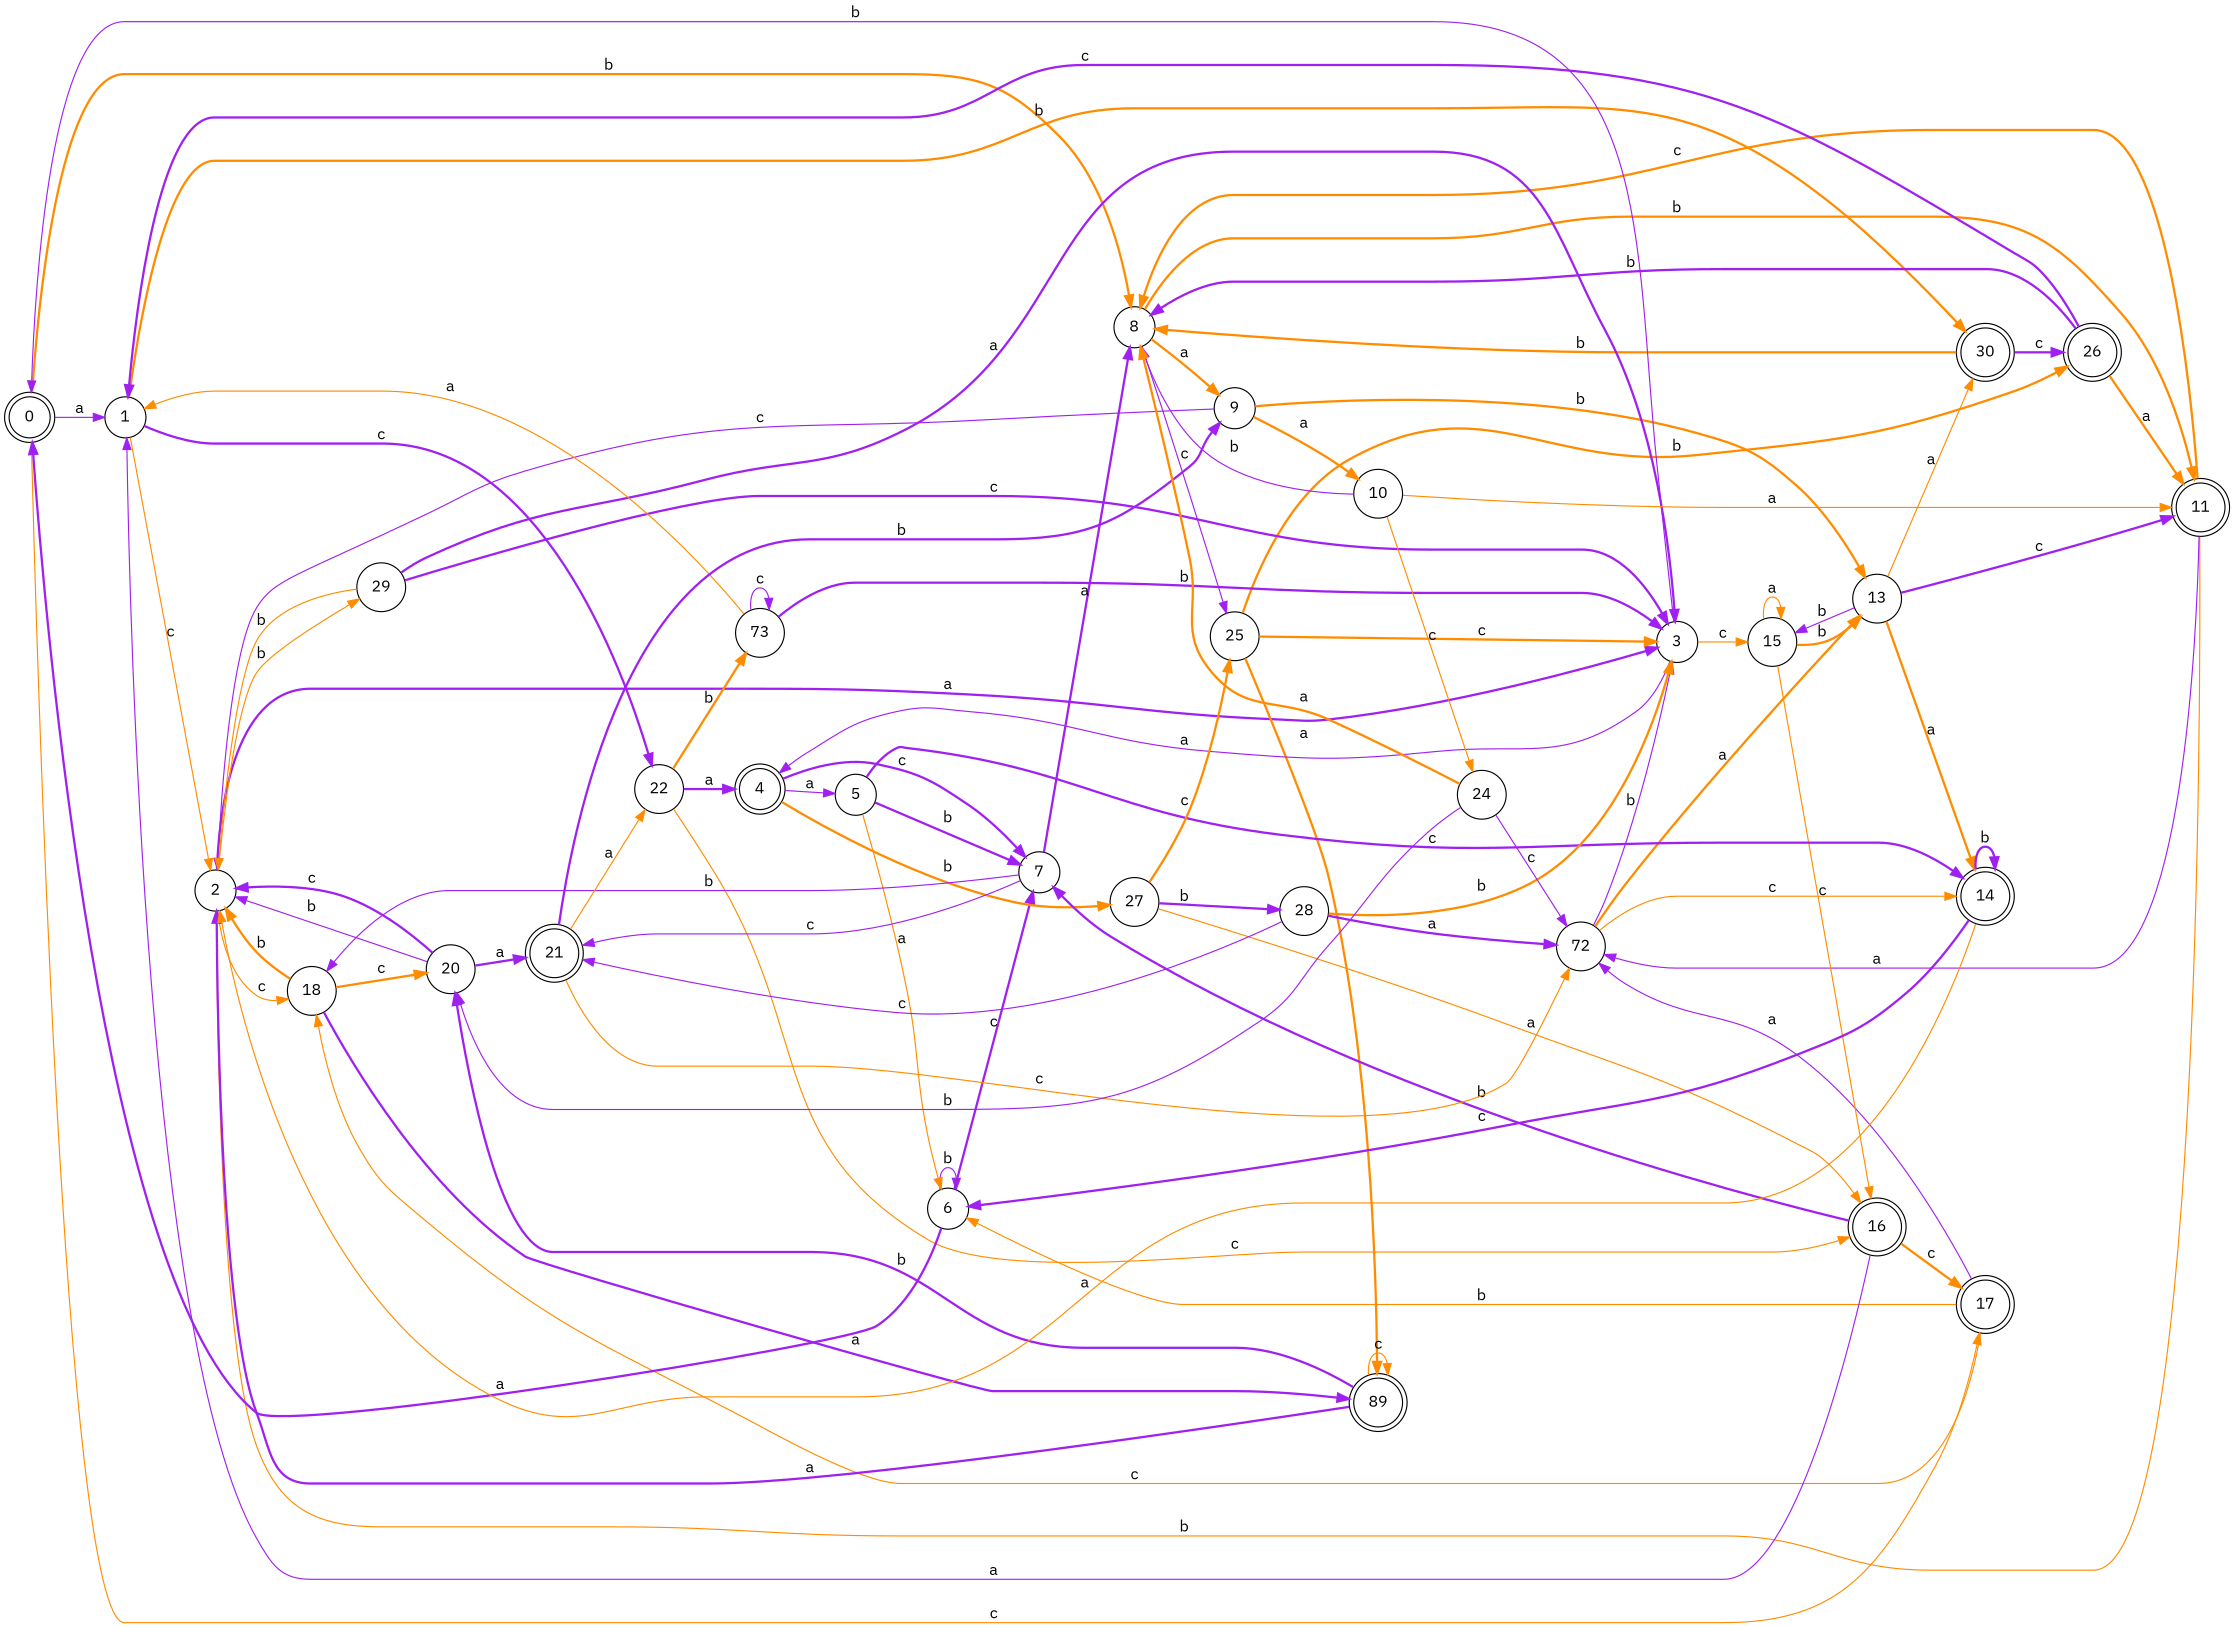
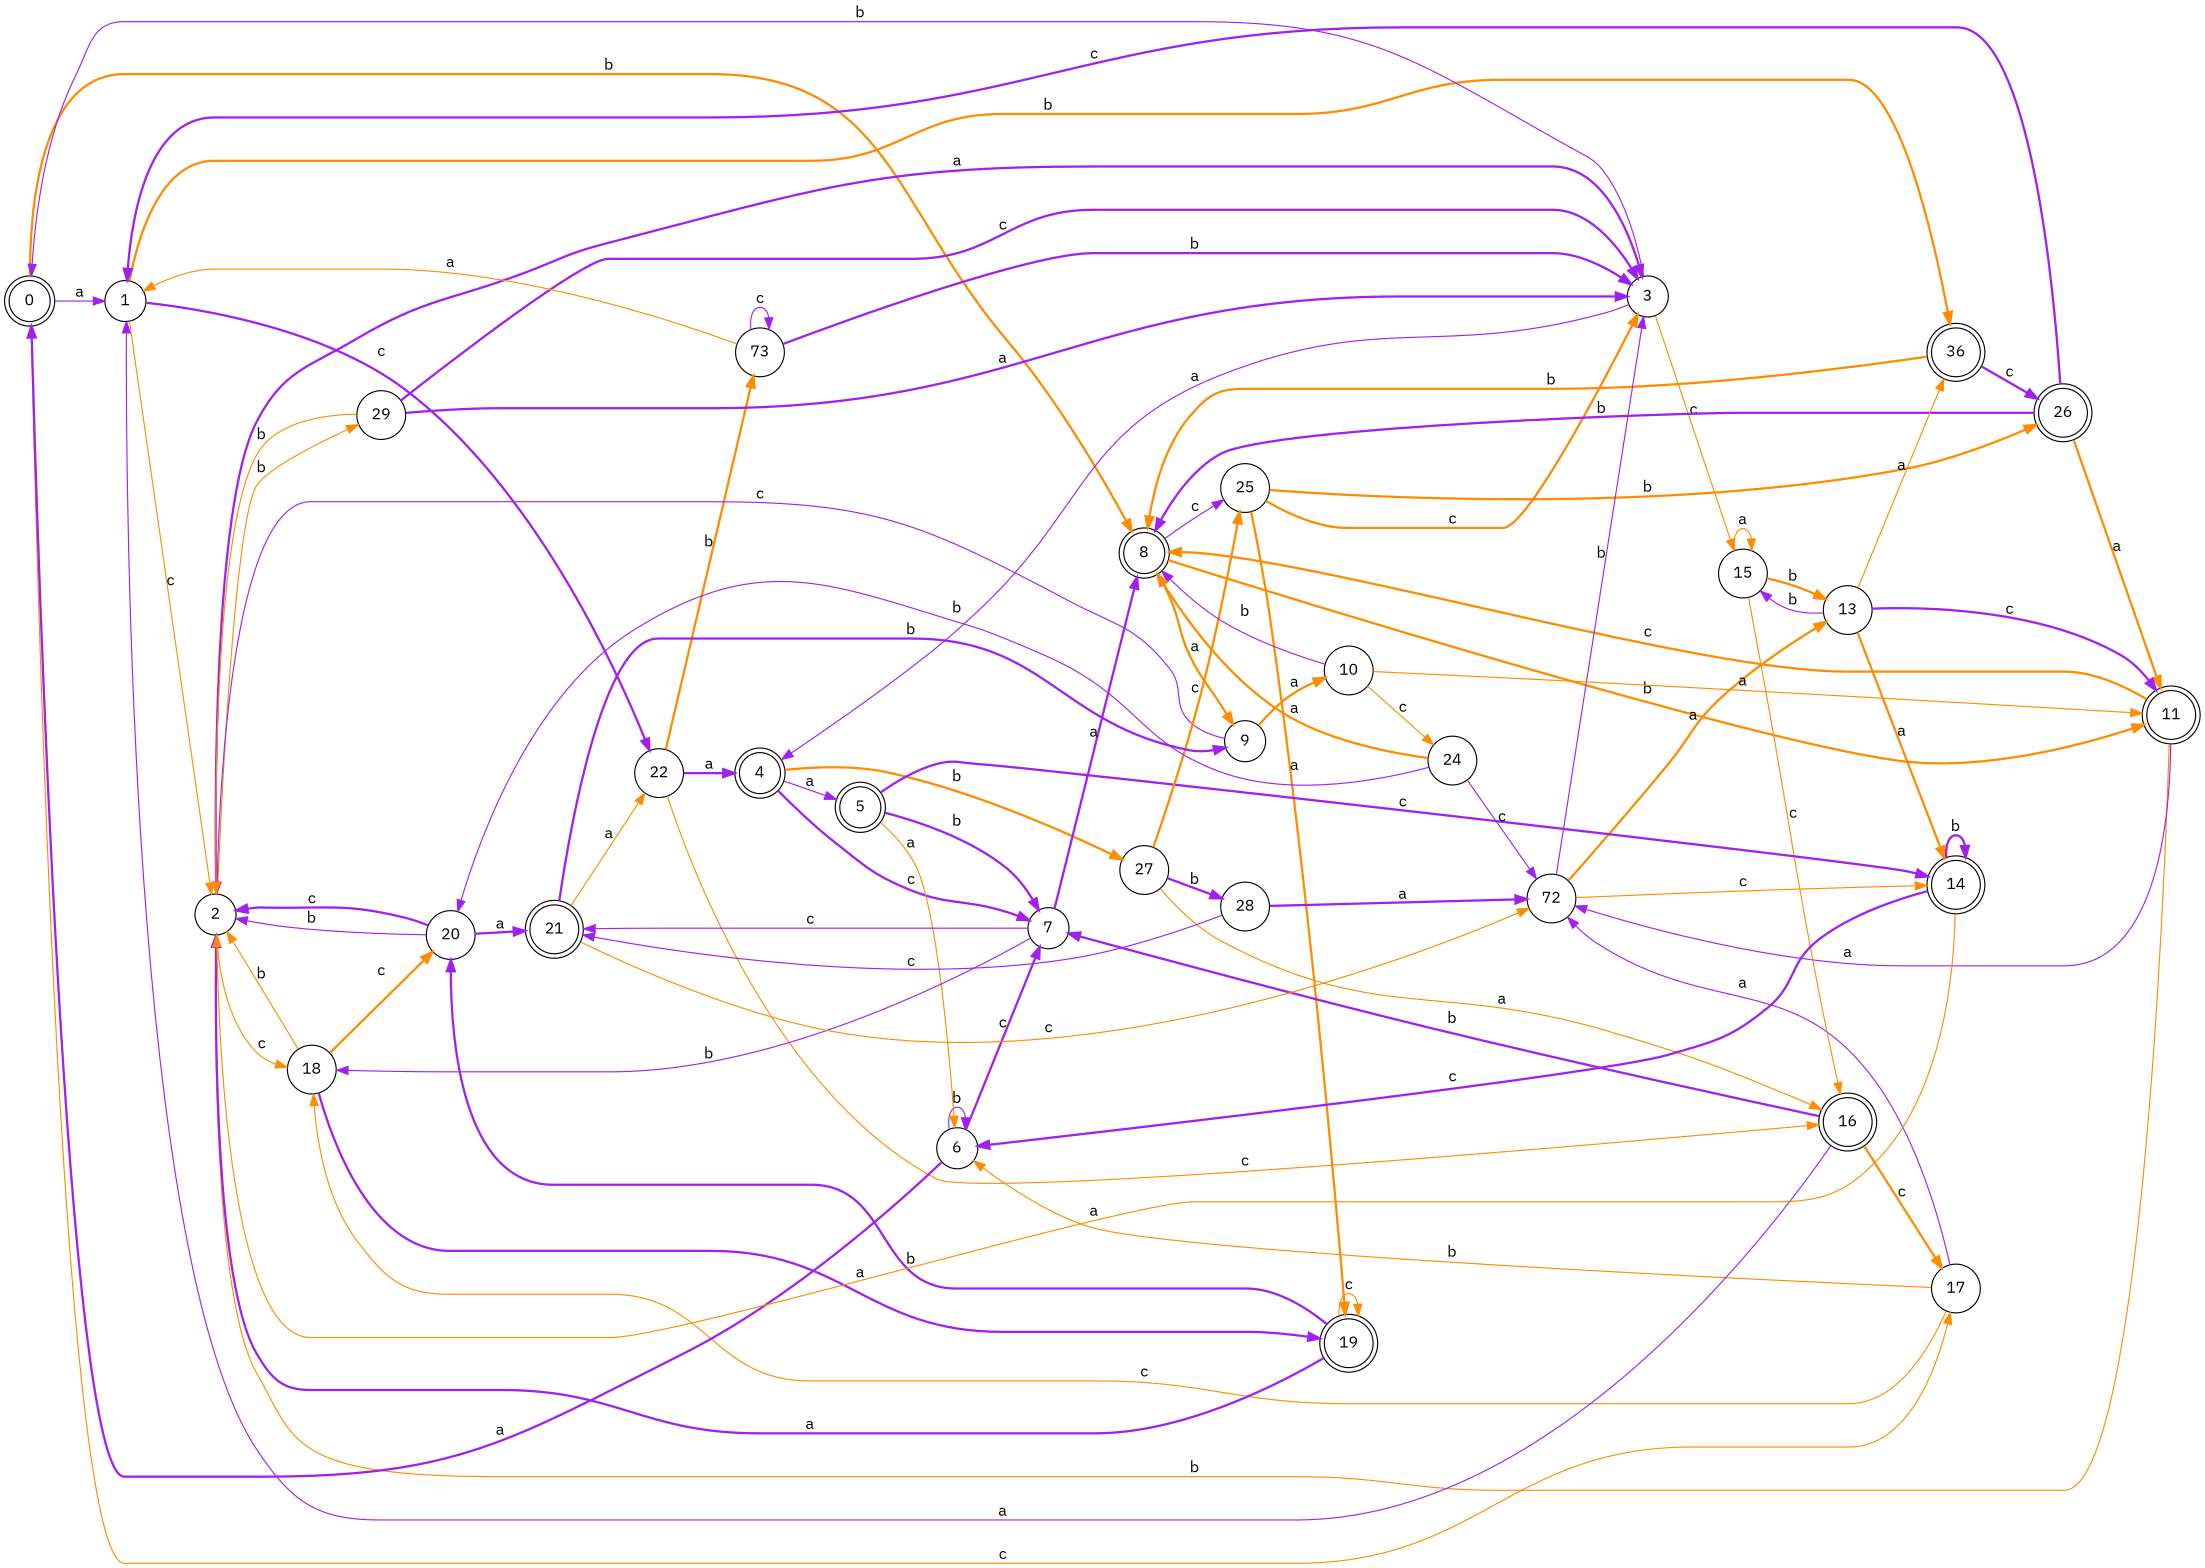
  digraph {
    fontname="IBM Plex Sans"
    rankdir=LR
    node [color=black fillcolor=white fontname="IBM Plex Sans" shape=circle style=filled]
    edge [color=purple fontname="IBM Plex Sans" style=bold]
    n1 [label=0 shape=doublecircle style="rounded,filled"]
    n2 [label=1]
-   n3 [label=8 style="rounded,filled"]
-   n4 [label=17 shape=doublecircle style="rounded,filled"]
+   n3 [label=8 shape=doublecircle style="rounded,filled"]
+   n4 [label=17 style="rounded,filled"]
    n5 [label=2]
    n6 [label=22]
-   n7 [label=30 shape=doublecircle style="rounded,filled"]
+   n7 [label=36 shape=doublecircle style="rounded,filled"]
    n8 [label=9]
    n9 [label=11 shape=doublecircle style="rounded,filled"]
    n10 [label=25]
    n11 [label=18]
    n12 [label=6]
    n13 [label=72]
    n14 [label=3]
    n15 [label=29]
    n16 [label=4 shape=doublecircle style="rounded,filled"]
    n17 [label=16 shape=doublecircle style="rounded,filled"]
    n18 [label=73]
    n19 [label=26 shape=doublecircle style="rounded,filled"]
    n20 [label=15]
-   n21 [label=89 shape=doublecircle style="rounded,filled"]
+   n21 [label=19 shape=doublecircle style="rounded,filled"]
    n22 [label=20]
-   n23 [label=5]
+   n23 [label=5 shape=doublecircle]
    n24 [label=7]
    n25 [label=27]
    n26 [label=13]
    n27 [label=14 shape=doublecircle style="rounded,filled"]
    n28 [label=21 shape=doublecircle style="rounded,filled"]
    n29 [label=28]
    n30 [label=10]
    n31 [label=24]
    n1 -> n2 [label=a style=solid]
    n1 -> n3 [color=darkorange label=b]
    n1 -> n4 [color=darkorange label=c style=solid]
    n2 -> n5 [color=darkorange label=c style=solid]
    n2 -> n6 [label=c]
    n2 -> n7 [color=darkorange label=b]
    n3 -> n8 [color=darkorange label=a]
    n3 -> n9 [color=darkorange label=b]
    n3 -> n10 [label=c style=solid]
    n4 -> n11 [color=darkorange label=c style=solid]
    n4 -> n12 [color=darkorange label=b style=solid]
    n4 -> n13 [label=a style=solid]
    n5 -> n11 [color=darkorange label=c style=solid]
    n5 -> n14 [label=a]
    n5 -> n15 [color=darkorange label=b style=solid]
    n6 -> n16 [label=a]
    n6 -> n17 [color=darkorange label=c style=solid]
    n6 -> n18 [color=darkorange label=b]
    n7 -> n3 [color=darkorange label=b]
    n7 -> n19 [label=c]
    n8 -> n5 [label=c style=solid]
-   n8 -> n26 [color=darkorange label=b]
    n8 -> n30 [color=darkorange label=a]
    n9 -> n3 [color=darkorange label=c]
    n9 -> n5 [color=darkorange label=b style=solid]
    n9 -> n13 [label=a style=solid]
    n10 -> n14 [color=darkorange label=c]
    n10 -> n19 [color=darkorange label=b]
    n10 -> n21 [color=darkorange label=a]
-   n11 -> n5 [color=darkorange label=b]
+   n11 -> n5 [color=darkorange label=b style=solid]
    n11 -> n21 [label=a]
    n11 -> n22 [color=darkorange label=c]
    n12 -> n1 [label=a]
    n12 -> n12 [label=b style=solid]
    n12 -> n24 [label=c]
    n13 -> n14 [label=b style=solid]
    n13 -> n26 [color=darkorange label=a]
    n13 -> n27 [color=darkorange label=c style=solid]
    n14 -> n1 [label=b style=solid]
    n14 -> n16 [label=a style=solid]
    n14 -> n20 [color=darkorange label=c style=solid]
    n15 -> n5 [color=darkorange label=b style=solid]
    n15 -> n14 [label=a]
    n15 -> n14 [label=c]
    n16 -> n23 [label=a style=solid]
    n16 -> n24 [label=c]
    n16 -> n25 [color=darkorange label=b]
    n17 -> n2 [label=a style=solid]
    n17 -> n4 [color=darkorange label=c]
    n17 -> n24 [label=b]
    n18 -> n2 [color=darkorange label=a style=solid]
    n18 -> n14 [label=b]
    n18 -> n18 [label=c style=solid]
    n19 -> n2 [label=c]
    n19 -> n3 [label=b]
    n19 -> n9 [color=darkorange label=a]
    n20 -> n17 [color=darkorange label=c style=solid]
    n20 -> n20 [color=darkorange label=a style=solid]
    n20 -> n26 [color=darkorange label=b]
    n21 -> n5 [label=a]
    n21 -> n21 [color=darkorange label=c style=solid]
    n21 -> n22 [label=b]
    n22 -> n5 [label=b style=solid]
    n22 -> n5 [label=c]
    n22 -> n28 [label=a]
    n23 -> n12 [color=darkorange label=a style=solid]
    n23 -> n24 [label=b]
    n23 -> n27 [label=c]
    n24 -> n3 [label=a]
    n24 -> n11 [label=b style=solid]
    n24 -> n28 [label=c style=solid]
    n25 -> n10 [color=darkorange label=c]
    n25 -> n17 [color=darkorange label=a style=solid]
    n25 -> n29 [label=b]
    n26 -> n7 [color=darkorange label=a style=solid]
    n26 -> n9 [label=c]
    n26 -> n20 [label=b style=solid]
    n26 -> n27 [color=darkorange label=a]
    n27 -> n5 [color=darkorange label=a style=solid]
    n27 -> n12 [label=c]
    n27 -> n27 [label=b]
    n28 -> n6 [color=darkorange label=a style=solid]
    n28 -> n8 [label=b]
    n28 -> n13 [color=darkorange label=c style=solid]
    n29 -> n13 [label=a]
-   n29 -> n14 [color=darkorange label=b]
    n29 -> n28 [label=c style=solid]
    n30 -> n3 [label=b style=solid]
    n30 -> n9 [color=darkorange label=a style=solid]
    n30 -> n31 [color=darkorange label=c style=solid]
    n31 -> n3 [color=darkorange label=a]
    n31 -> n13 [label=c style=solid]
    n31 -> n22 [label=b style=solid]
  }
